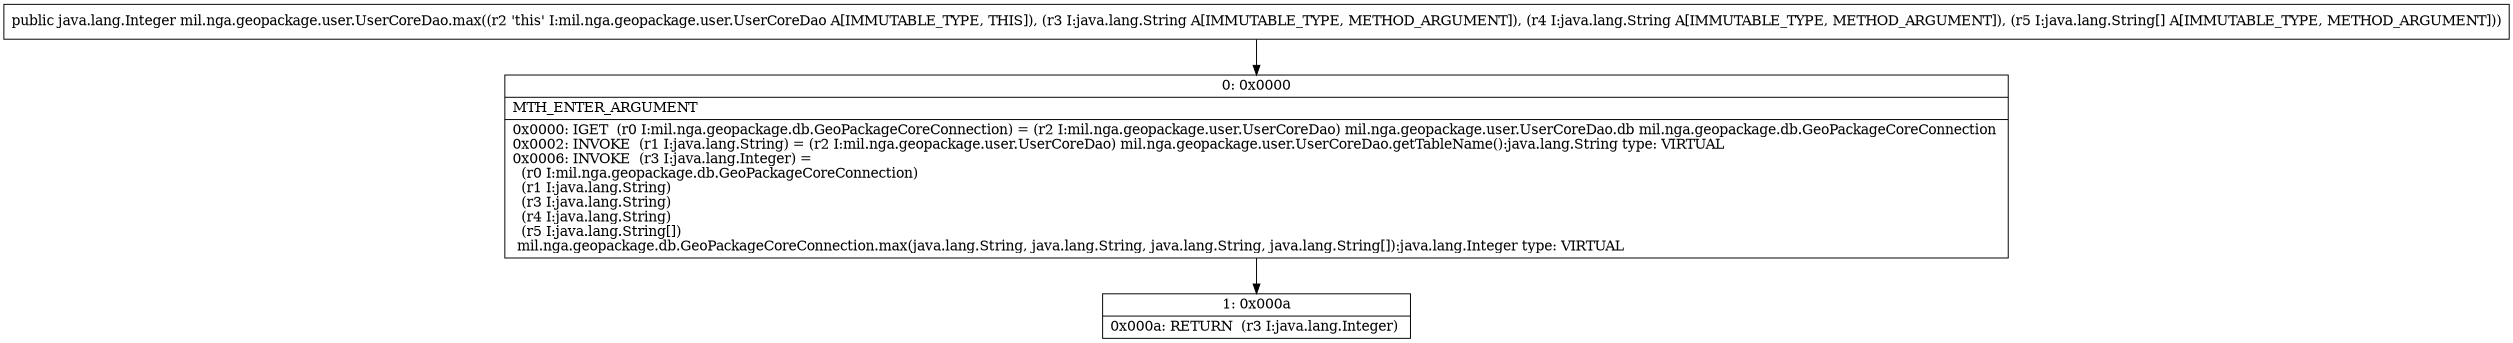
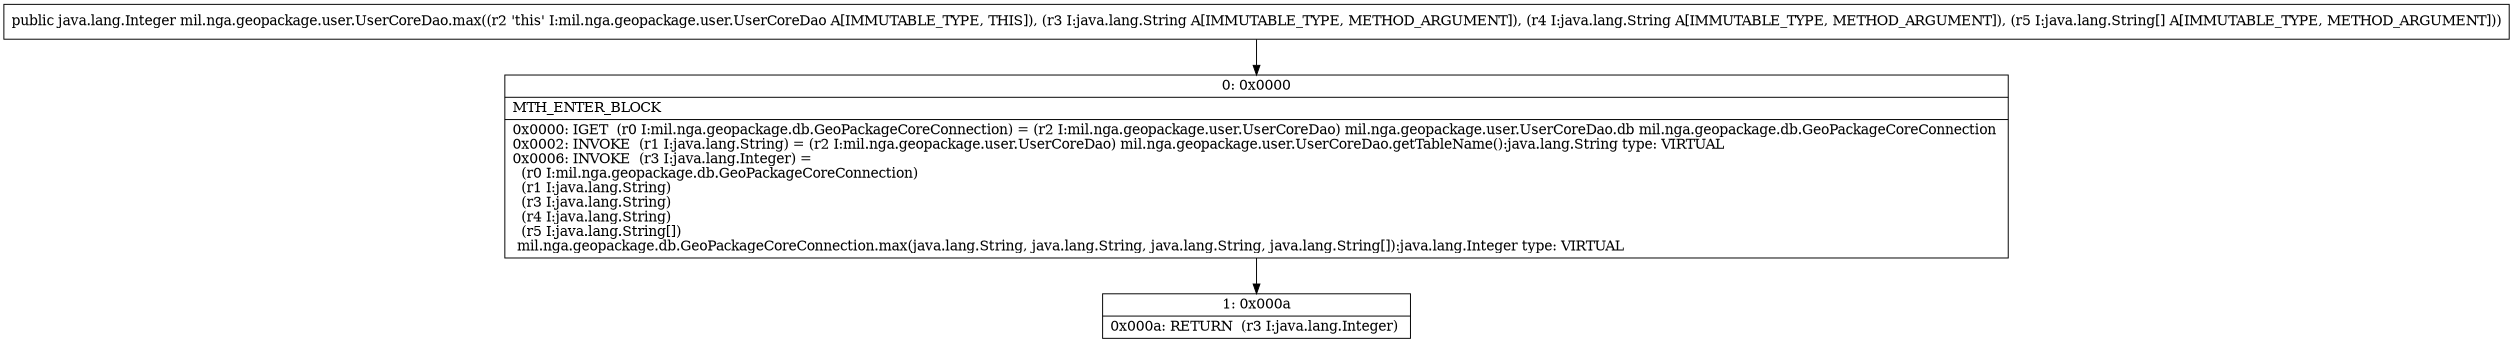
  digraph {
    node [shape=record]
-   n1 [label="{0\:\ 0x0000|MTH_ENTER_ARGUMENT\l|0x0000: IGET  (r0 I:mil.nga.geopackage.db.GeoPackageCoreConnection) = (r2 I:mil.nga.geopackage.user.UserCoreDao) mil.nga.geopackage.user.UserCoreDao.db mil.nga.geopackage.db.GeoPackageCoreConnection \l0x0002: INVOKE  (r1 I:java.lang.String) = (r2 I:mil.nga.geopackage.user.UserCoreDao) mil.nga.geopackage.user.UserCoreDao.getTableName():java.lang.String type: VIRTUAL \l0x0006: INVOKE  (r3 I:java.lang.Integer) = \l  (r0 I:mil.nga.geopackage.db.GeoPackageCoreConnection)\l  (r1 I:java.lang.String)\l  (r3 I:java.lang.String)\l  (r4 I:java.lang.String)\l  (r5 I:java.lang.String[])\l mil.nga.geopackage.db.GeoPackageCoreConnection.max(java.lang.String, java.lang.String, java.lang.String, java.lang.String[]):java.lang.Integer type: VIRTUAL \l}"]
+   n1 [label="{0\:\ 0x0000|MTH_ENTER_BLOCK\l|0x0000: IGET  (r0 I:mil.nga.geopackage.db.GeoPackageCoreConnection) = (r2 I:mil.nga.geopackage.user.UserCoreDao) mil.nga.geopackage.user.UserCoreDao.db mil.nga.geopackage.db.GeoPackageCoreConnection \l0x0002: INVOKE  (r1 I:java.lang.String) = (r2 I:mil.nga.geopackage.user.UserCoreDao) mil.nga.geopackage.user.UserCoreDao.getTableName():java.lang.String type: VIRTUAL \l0x0006: INVOKE  (r3 I:java.lang.Integer) = \l  (r0 I:mil.nga.geopackage.db.GeoPackageCoreConnection)\l  (r1 I:java.lang.String)\l  (r3 I:java.lang.String)\l  (r4 I:java.lang.String)\l  (r5 I:java.lang.String[])\l mil.nga.geopackage.db.GeoPackageCoreConnection.max(java.lang.String, java.lang.String, java.lang.String, java.lang.String[]):java.lang.Integer type: VIRTUAL \l}"]
    n2 [label="{1\:\ 0x000a|0x000a: RETURN  (r3 I:java.lang.Integer) \l}"]
    n3 [label="{public java.lang.Integer mil.nga.geopackage.user.UserCoreDao.max((r2 'this' I:mil.nga.geopackage.user.UserCoreDao A[IMMUTABLE_TYPE, THIS]), (r3 I:java.lang.String A[IMMUTABLE_TYPE, METHOD_ARGUMENT]), (r4 I:java.lang.String A[IMMUTABLE_TYPE, METHOD_ARGUMENT]), (r5 I:java.lang.String[] A[IMMUTABLE_TYPE, METHOD_ARGUMENT])) }"]
    n1 -> n2
    n3 -> n1
  }
